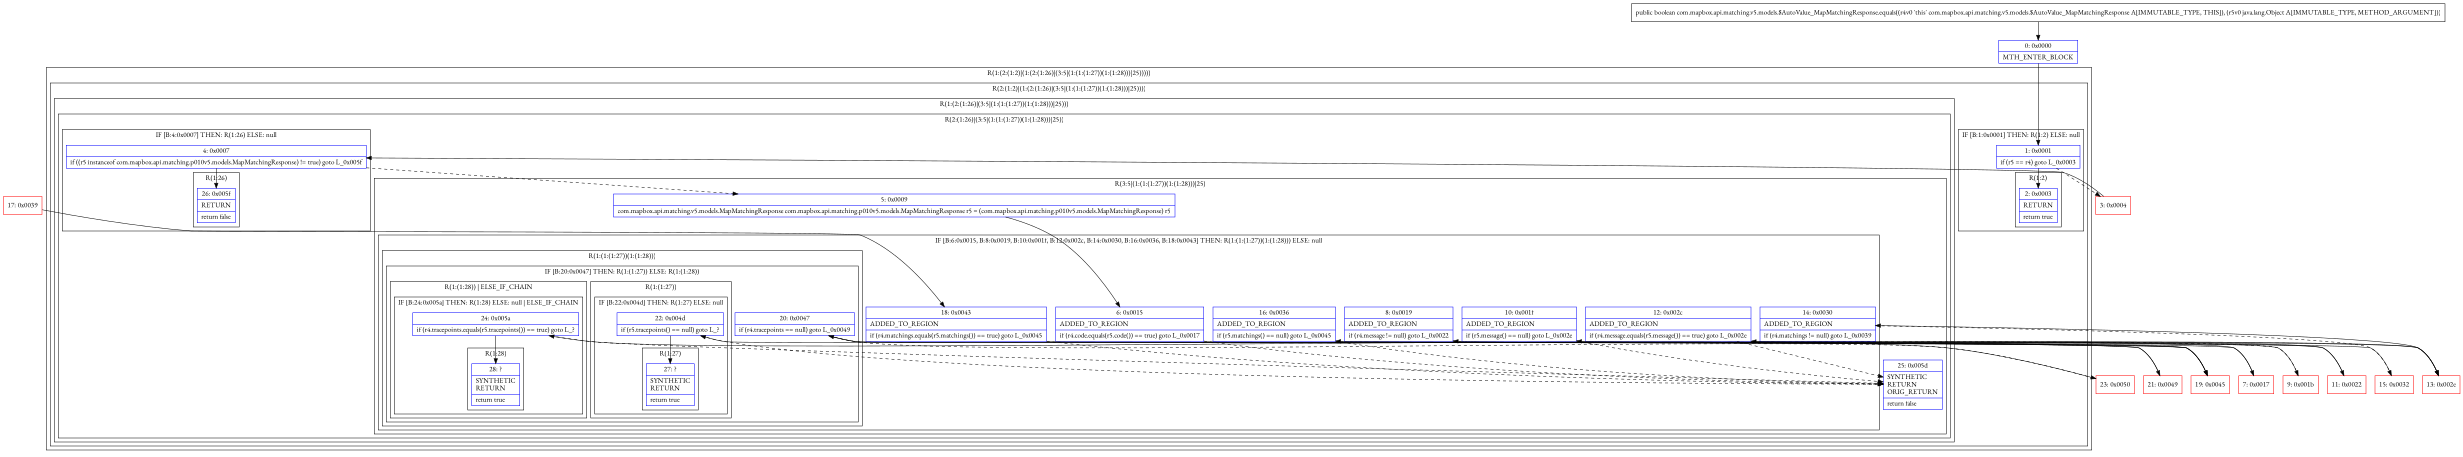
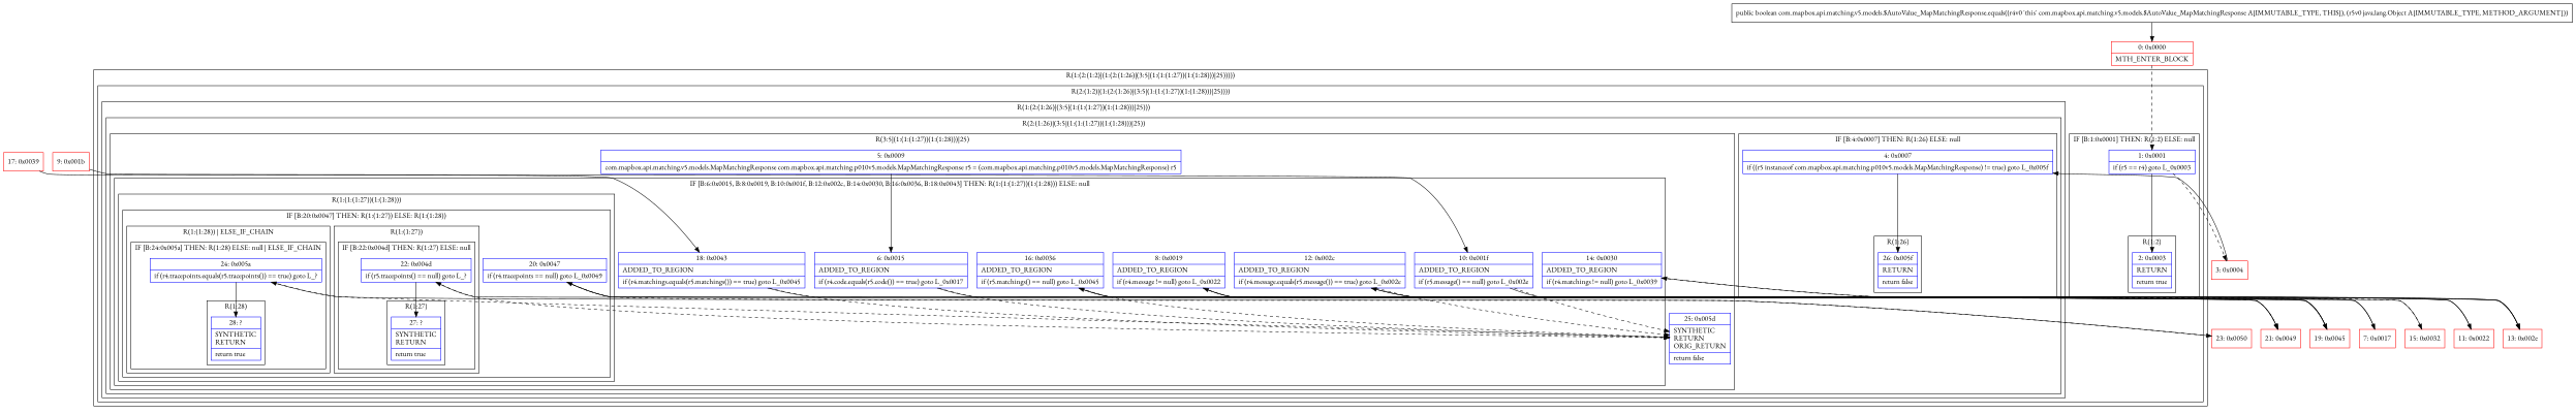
  digraph {
    fontname="EB Garamond"
    node [color=blue fontname="EB Garamond" shape=record]
    edge [fontname="EB Garamond"]
    n1 [label="{2\:\ 0x0003|RETURN\l|return true\l}"]
    n2 [label="{1\:\ 0x0001|if (r5 == r4) goto L_0x0003\l}"]
    n3 [label="{26\:\ 0x005f|RETURN\l|return false\l}"]
    n4 [label="{4\:\ 0x0007|if ((r5 instanceof com.mapbox.api.matching.p010v5.models.MapMatchingResponse) != true) goto L_0x005f\l}"]
    n5 [label="{27\:\ ?|SYNTHETIC\lRETURN\l|return true\l}"]
    n6 [label="{22\:\ 0x004d|if (r5.tracepoints() == null) goto L_?\l}"]
    n7 [label="{28\:\ ?|SYNTHETIC\lRETURN\l|return true\l}"]
    n8 [label="{24\:\ 0x005a|if (r4.tracepoints.equals(r5.tracepoints()) == true) goto L_?\l}"]
    n9 [label="{20\:\ 0x0047|if (r4.tracepoints == null) goto L_0x0049\l}"]
    n10 [label="{6\:\ 0x0015|ADDED_TO_REGION\l|if (r4.code.equals(r5.code()) == true) goto L_0x0017\l}"]
    n11 [label="{8\:\ 0x0019|ADDED_TO_REGION\l|if (r4.message != null) goto L_0x0022\l}"]
    n12 [label="{10\:\ 0x001f|ADDED_TO_REGION\l|if (r5.message() == null) goto L_0x002e\l}"]
    n13 [label="{12\:\ 0x002c|ADDED_TO_REGION\l|if (r4.message.equals(r5.message()) == true) goto L_0x002e\l}"]
    n14 [label="{14\:\ 0x0030|ADDED_TO_REGION\l|if (r4.matchings != null) goto L_0x0039\l}"]
    n15 [label="{16\:\ 0x0036|ADDED_TO_REGION\l|if (r5.matchings() == null) goto L_0x0045\l}"]
    n16 [label="{18\:\ 0x0043|ADDED_TO_REGION\l|if (r4.matchings.equals(r5.matchings()) == true) goto L_0x0045\l}"]
    n17 [label="{5\:\ 0x0009|com.mapbox.api.matching.v5.models.MapMatchingResponse com.mapbox.api.matching.p010v5.models.MapMatchingResponse r5 = (com.mapbox.api.matching.p010v5.models.MapMatchingResponse) r5\l}"]
    n18 [label="{25\:\ 0x005d|SYNTHETIC\lRETURN\lORIG_RETURN\l|return false\l}"]
    n19 [color=red label="{3\:\ 0x0004}"]
    n20 [color=red label="{21\:\ 0x0049}"]
    n21 [color=red label="{23\:\ 0x0050}"]
    n22 [color=red label="{7\:\ 0x0017}"]
    n23 [color=red label="{9\:\ 0x001b}"]
    n24 [color=red label="{11\:\ 0x0022}"]
    n25 [color=red label="{13\:\ 0x002e}"]
    n26 [color=red label="{15\:\ 0x0032}"]
    n27 [color=red label="{19\:\ 0x0045}"]
    n28 [color=red label="{17\:\ 0x0039}"]
-   n29 [label="{0\:\ 0x0000|MTH_ENTER_BLOCK\l}"]
+   n29 [color=red label="{0\:\ 0x0000|MTH_ENTER_BLOCK\l}"]
    n30 [label="{public boolean com.mapbox.api.matching.v5.models.$AutoValue_MapMatchingResponse.equals((r4v0 'this' com.mapbox.api.matching.v5.models.$AutoValue_MapMatchingResponse A[IMMUTABLE_TYPE, THIS]), (r5v0 java.lang.Object A[IMMUTABLE_TYPE, METHOD_ARGUMENT])) }" color=""]
    subgraph cluster_1 {
      label="R(1:(2:(1:2)|(1:(2:(1:26)|(3:5|(1:(1:(1:27))(1:(1:28)))|25)))))"
      subgraph cluster_2 {
        label="R(2:(1:2)|(1:(2:(1:26)|(3:5|(1:(1:(1:27))(1:(1:28)))|25))))"
        subgraph cluster_3 {
          label="IF [B:1:0x0001] THEN: R(1:2) ELSE: null"
          n2
          subgraph cluster_4 {
            label="R(1:2)"
            n1
          }
        }
        subgraph cluster_5 {
          label="R(1:(2:(1:26)|(3:5|(1:(1:(1:27))(1:(1:28)))|25)))"
          subgraph cluster_6 {
            label="R(2:(1:26)|(3:5|(1:(1:(1:27))(1:(1:28)))|25))"
            subgraph cluster_7 {
              label="IF [B:4:0x0007] THEN: R(1:26) ELSE: null"
              n4
              subgraph cluster_8 {
                label="R(1:26)"
                n3
              }
            }
            subgraph cluster_9 {
              label="R(3:5|(1:(1:(1:27))(1:(1:28)))|25)"
              n17
              n18
              subgraph cluster_10 {
                label="IF [B:6:0x0015, B:8:0x0019, B:10:0x001f, B:12:0x002c, B:14:0x0030, B:16:0x0036, B:18:0x0043] THEN: R(1:(1:(1:27))(1:(1:28))) ELSE: null"
                n10
                n11
                n12
                n13
                n14
                n15
                n16
                subgraph cluster_11 {
                  label="R(1:(1:(1:27))(1:(1:28)))"
                  subgraph cluster_12 {
                    label="IF [B:20:0x0047] THEN: R(1:(1:27)) ELSE: R(1:(1:28))"
                    n9
                    subgraph cluster_13 {
                      label="R(1:(1:27))"
                      subgraph cluster_14 {
                        label="IF [B:22:0x004d] THEN: R(1:27) ELSE: null"
                        n6
                        subgraph cluster_15 {
                          label="R(1:27)"
                          n5
                        }
                      }
                    }
                    subgraph cluster_16 {
                      label="R(1:(1:28)) | ELSE_IF_CHAIN\l"
                      subgraph cluster_17 {
                        label="IF [B:24:0x005a] THEN: R(1:28) ELSE: null | ELSE_IF_CHAIN\l"
                        n8
                        subgraph cluster_18 {
                          label="R(1:28)"
                          n7
                        }
                      }
                    }
                  }
                }
              }
            }
          }
        }
      }
    }
    n2 -> n1
    n2 -> n19 [style=dashed]
    n4 -> n3
-   n4 -> n17 [style=dashed]
    n6 -> n5
    n6 -> n18 [style=dashed]
    n8 -> n7
    n8 -> n18 [style=dashed]
    n9 -> n20
    n9 -> n21 [style=dashed]
    n10 -> n18 [style=dashed]
    n10 -> n22
-   n11 -> n23 [style=dashed]
+   n11 -> n20 [style=dashed]
    n11 -> n24
    n12 -> n18 [style=dashed]
    n12 -> n25
    n13 -> n18 [style=dashed]
    n13 -> n25
    n14 -> n26 [style=dashed]
    n15 -> n18 [style=dashed]
    n15 -> n27
    n16 -> n18 [style=dashed]
    n16 -> n27
    n17 -> n10
    n19 -> n4
    n20 -> n6
    n21 -> n8
    n22 -> n11
    n23 -> n12
    n24 -> n13
    n25 -> n14
    n26 -> n15
    n27 -> n9
    n28 -> n16
-   n29 -> n2
+   n29 -> n2 [style=dashed]
    n30 -> n29
  }
